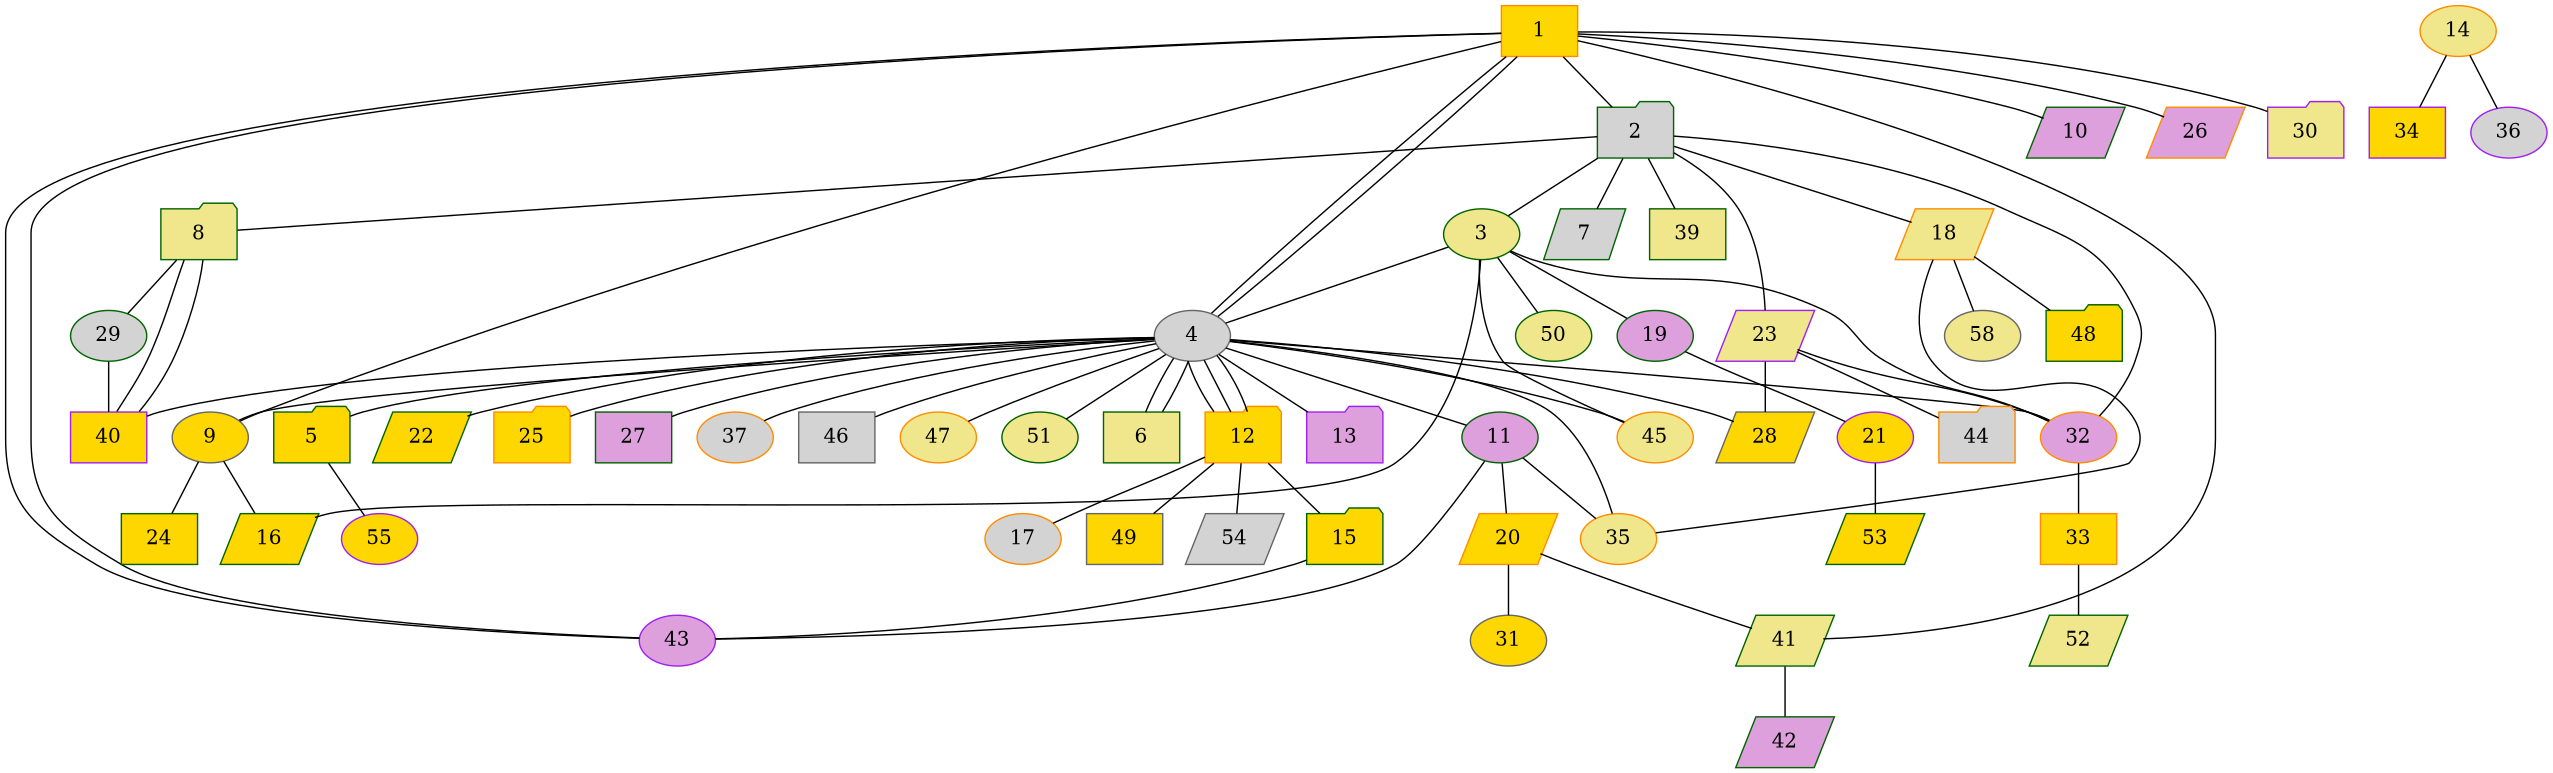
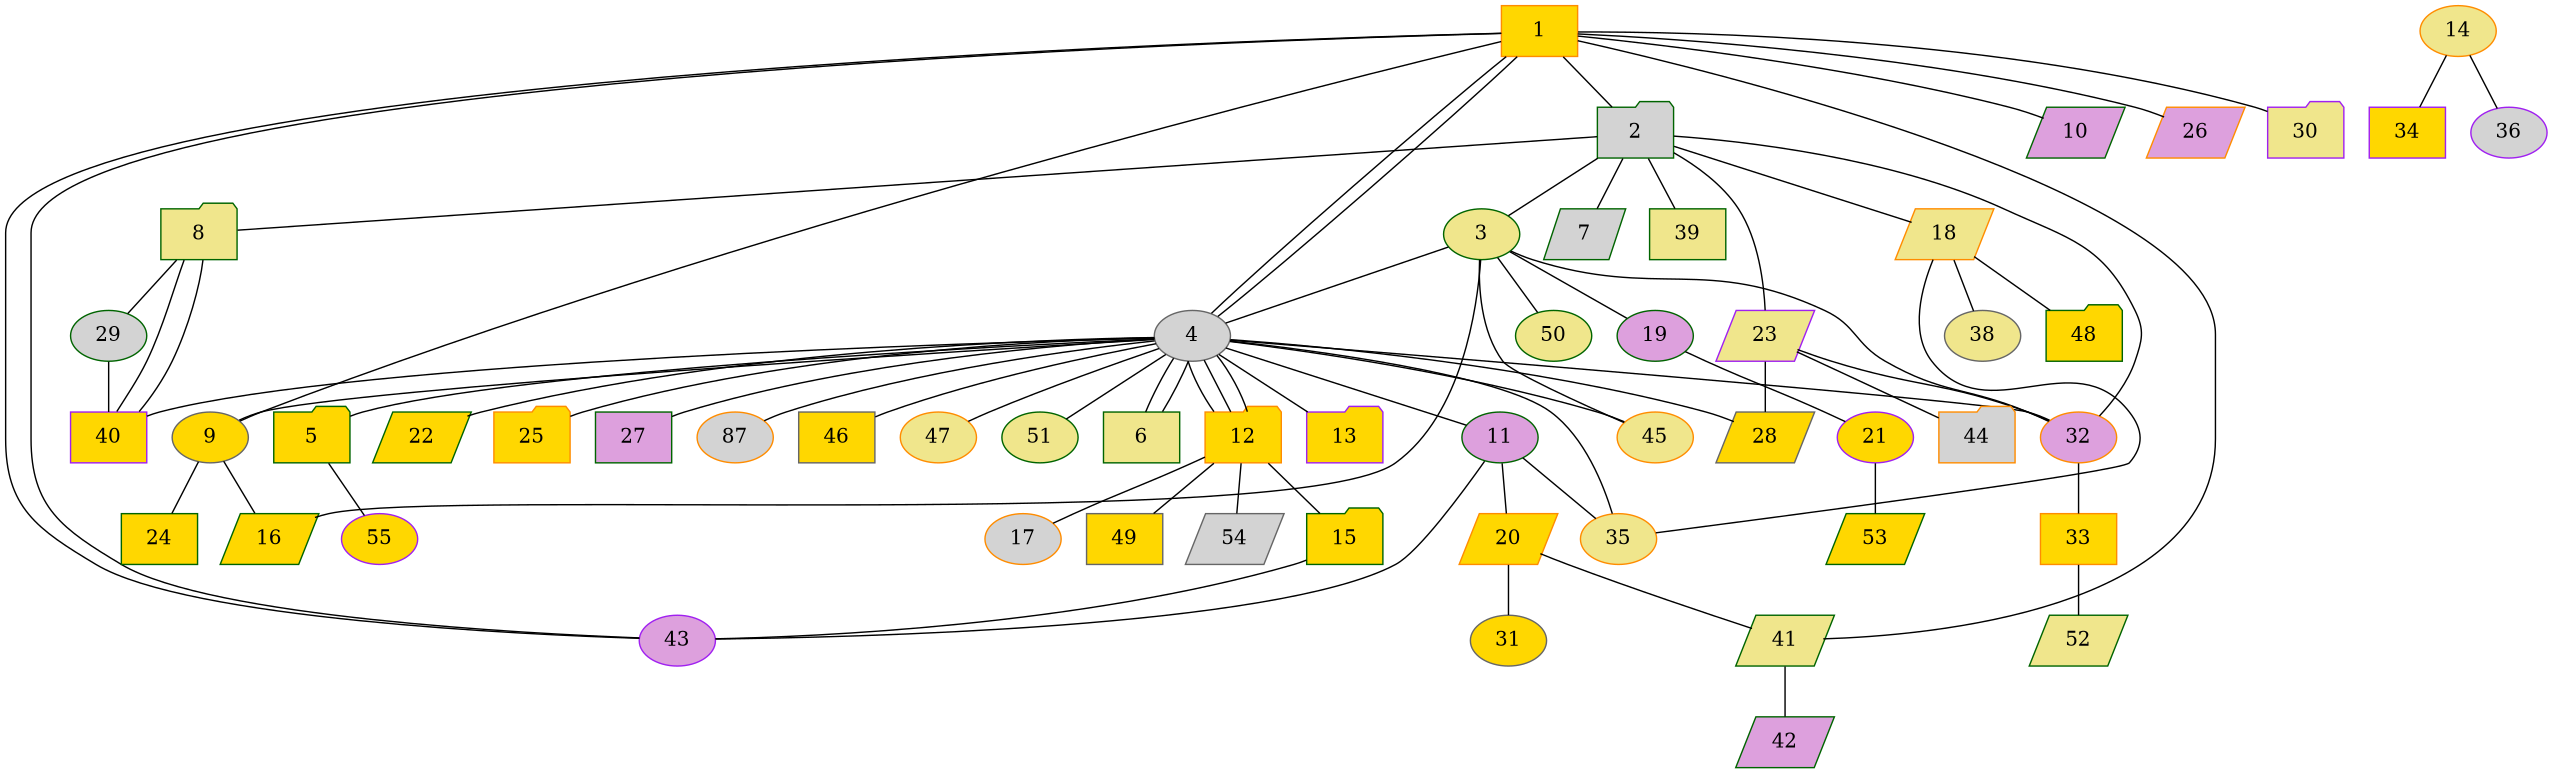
  graph {
    node [color=darkgreen fillcolor=gold shape=ellipse style=filled]
    1 [color=darkorange shape=box]
    2 [fillcolor=lightgrey shape=folder]
    4 [color=gray40 fillcolor=lightgrey]
    9 [color=gray40]
    10 [fillcolor=plum shape=parallelogram]
    26 [color=darkorange fillcolor=plum shape=parallelogram]
    30 [color=purple fillcolor=khaki shape=folder]
    41 [fillcolor=khaki shape=parallelogram]
    43 [color=purple fillcolor=plum]
    3 [fillcolor=khaki]
    7 [fillcolor=lightgrey shape=parallelogram]
    8 [fillcolor=khaki shape=folder]
    18 [color=darkorange fillcolor=khaki shape=parallelogram]
    23 [color=purple fillcolor=khaki shape=parallelogram]
    32 [color=darkorange fillcolor=plum]
    39 [fillcolor=khaki shape=box]
    45 [color=darkorange fillcolor=khaki]
    5 [shape=folder]
    6 [fillcolor=khaki shape=box]
    11 [fillcolor=plum]
    12 [color=darkorange shape=folder]
-   13 [color=purple fillcolor=plum shape=folder]
+   13 [color=purple shape=folder]
    22 [shape=parallelogram]
    25 [color=darkorange shape=folder]
    27 [fillcolor=plum shape=box]
    28 [color=gray40 shape=parallelogram]
    35 [color=darkorange fillcolor=khaki]
-   37 [color=darkorange fillcolor=lightgrey]
+   37 [color=darkorange fillcolor=lightgrey label=87]
    40 [color=purple shape=box]
-   46 [color=gray40 fillcolor=lightgrey shape=box]
+   46 [color=gray40 shape=box]
    47 [color=darkorange fillcolor=khaki]
    51 [fillcolor=khaki]
    16 [shape=parallelogram]
    24 [shape=box]
    42 [fillcolor=plum shape=parallelogram]
    19 [fillcolor=plum]
    50 [fillcolor=khaki]
    29 [fillcolor=lightgrey]
-   38 [color=gray40 fillcolor=khaki label=58]
+   38 [color=gray40 fillcolor=khaki]
    48 [shape=folder]
    44 [color=darkorange fillcolor=lightgrey shape=folder]
    33 [color=darkorange shape=box]
    21 [color=purple]
    55 [color=purple]
    20 [color=darkorange shape=parallelogram]
    15 [shape=folder]
    17 [color=darkorange fillcolor=lightgrey]
    49 [color=gray40 shape=box]
    54 [color=gray40 fillcolor=lightgrey shape=parallelogram]
    14 [color=darkorange fillcolor=khaki]
    34 [color=purple shape=box]
    36 [color=purple fillcolor=lightgrey]
    31 [color=gray40]
    53 [shape=parallelogram]
    52 [fillcolor=khaki shape=parallelogram]
    1 -- 2
    1 -- 4
    1 -- 4
    1 -- 9
    1 -- 10
    1 -- 26
    1 -- 30
    1 -- 41
    1 -- 43
    1 -- 43
    2 -- 3
    2 -- 7
    2 -- 8
    2 -- 18
    2 -- 23
    2 -- 32
    2 -- 39
    4 -- 9
    4 -- 32
    4 -- 45
    4 -- 5
    4 -- 6
    4 -- 6
    4 -- 11
    4 -- 12
    4 -- 12
    4 -- 12
    4 -- 13
    4 -- 22
    4 -- 25
    4 -- 27
    4 -- 28
    4 -- 35
    4 -- 37
    4 -- 40
    4 -- 46
    4 -- 47
    4 -- 51
    9 -- 16
    9 -- 24
    41 -- 42
    3 -- 4
    3 -- 32
    3 -- 45
    3 -- 16
    3 -- 19
    3 -- 50
    8 -- 40
    8 -- 40
    8 -- 29
    18 -- 35
    18 -- 38
    18 -- 48
    23 -- 32
    23 -- 28
    23 -- 44
    32 -- 33
    5 -- 55
    11 -- 43
    11 -- 35
    11 -- 20
    12 -- 15
    12 -- 17
    12 -- 49
    12 -- 54
    19 -- 21
    29 -- 40
    33 -- 52
    21 -- 53
    20 -- 41
    20 -- 31
    15 -- 43
    14 -- 34
    14 -- 36
  }
